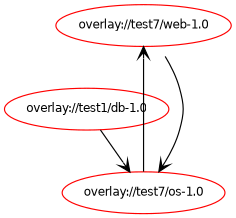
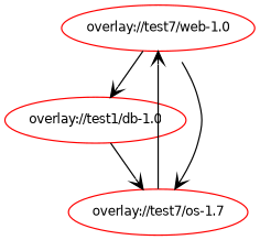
  digraph {
    compound=true
    concentrate=true
    newrank=true
    rankdir=TD
    node [color=red fontname=Helvetica fontsize=10]
    edge [arrowhead=vee]
    n1 [label="overlay://test1/db-1.0"]
    "overlay://test7/web-1.0"
-   "overlay://test7/os-1.0"
+   "overlay://test7/os-1.0" [label="overlay://test7/os-1.7"]
    n1 -> "overlay://test7/os-1.0"
+   "overlay://test7/web-1.0" -> n1
    "overlay://test7/web-1.0" -> "overlay://test7/os-1.0"
    "overlay://test7/os-1.0" -> "overlay://test7/web-1.0"
  }
